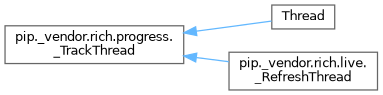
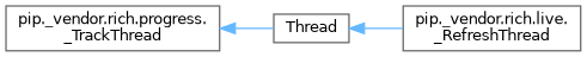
  digraph {
    rankdir=LR
    node [color=grey40 fillcolor=white fontname=Helvetica fontsize=10 shape=box style=filled]
    edge [color=steelblue1 dir=back fontname=Helvetica fontsize=10 labelfontname=Helvetica labelfontsize=10 style=solid]
    n1 [height=0.2 label=Thread width=0.4]
    n2 [height=0.2 label="pip._vendor.rich.live.\l_RefreshThread" width=0.4]
    n3 [height=0.2 label="pip._vendor.rich.progress.\l_TrackThread" width=0.4]
-   n3 -> n2
+   n1 -> n2
    n3 -> n1
  }
